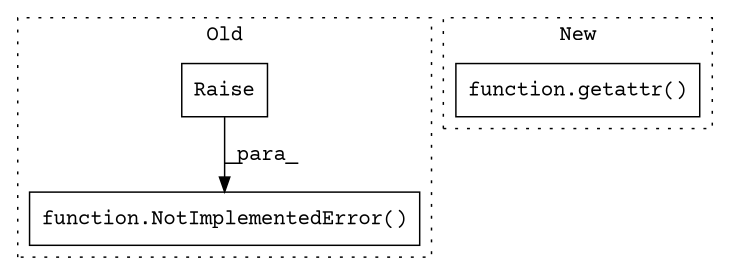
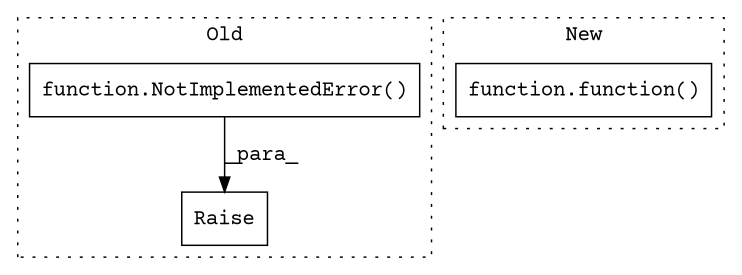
  digraph {
    fontname="Courier Prime"
    node [a=75 shape=box fontname="Courier Prime"]
    n1 [l="33,10" label="function.NotImplementedError()" s="3139,3231"]
    n2 [a=91 l=6 label=Raise s=3133]
-   n3 [l="8,1" label="function.getattr()" s="3450,3476"]
+   n3 [l="8,1" label="function.function()" s="3450,3476"]
    subgraph cluster_1 {
      label=Old
      style=dotted
      n1
      n2
    }
    subgraph cluster_2 {
      label=New
      style=dotted
      n3
    }
-   n2 -> n1 [label=_para_ fontname="Courier Prime"]
+   n1 -> n2 [label=_para_ fontname="Courier Prime"]
  }
